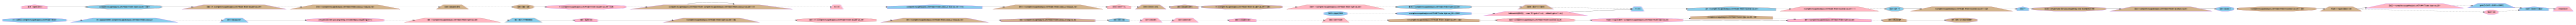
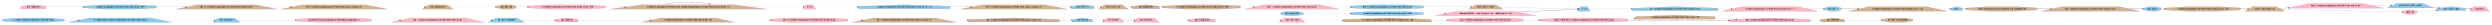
  digraph {
    fontname=Roboto
    rankdir=LR
    node [color=purple fillcolor=tan fontname=Roboto shape=trapezium style=filled]
    edge [fontname=Roboto style=solid]
    "r1 := @this: compiler.escapeAnalysis.cr6716441.Tester" [fillcolor=skyblue shape=octagon]
    "r5 := @parameter0: compiler.escapeAnalysis.cr6716441.Tester_Class_0" [fillcolor=skyblue]
    "$r0 = \"ptwusxrxn\"" [fillcolor=skyblue]
    "virtualinvoke $r0.<java.lang.String: int indexOf(java.lang.String)>(\"v\")" [fillcolor=lightpink shape=octagon]
    "$b1 = <compiler.escapeAnalysis.cr6716441.Tester: byte var_30>" [color=brown fillcolor=lightpink]
    "$i2 = $b1 | 1770666843" [color=brown fillcolor=skyblue]
    "$b3 = (byte) $i2" [fillcolor=lightpink shape=house]
    "<compiler.escapeAnalysis.cr6716441.Tester: byte var_30> = $b3"
    "$d1 = r1.<compiler.escapeAnalysis.cr6716441.Tester: double var_29>" [color=brown fillcolor=lightpink shape=octagon]
    "$l5 = <compiler.escapeAnalysis.cr6716441.Tester_Class_2: long var_14>"
    "$l4 = <compiler.escapeAnalysis.cr6716441.Tester_Class_2: long var_14>" [shape=house]
    "$l6 = $l5 / $l4" [color=brown fillcolor=skyblue shape=house]
    "$i7 = (int) $l6" [fillcolor=lightpink]
    "$s8 = (short) $i7" [fillcolor=lightpink]
    "$d0 = (double) $s8" [fillcolor=lightpink shape=house]
    "$d2 = $d1 + $d0" [color=brown fillcolor=lightpink]
    "r1.<compiler.escapeAnalysis.cr6716441.Tester: double var_29> = $d2" [color=brown shape=house]
    "$z0 = <compiler.escapeAnalysis.cr6716441.Tester: boolean var_31>" [color=brown fillcolor=lightpink shape=octagon]
    "if $z0 == 0 goto $b9 = <compiler.escapeAnalysis.cr6716441.Tester: byte var_30>" [fillcolor=lightpink shape=octagon]
    "<compiler.escapeAnalysis.cr6716441.Tester: byte var_30> = 48" [color=brown shape=house]
    "$b9 = <compiler.escapeAnalysis.cr6716441.Tester: byte var_30>" [fillcolor=lightpink shape=house]
    "$f0 = (float) $b9" [color=brown shape=house]
    "$f1 = $f0 - 2.1474216E38F" [shape=octagon]
    "$b11 = (byte) $i10" [fillcolor=lightpink shape=house]
    "<compiler.escapeAnalysis.cr6716441.Tester: byte var_30> = $b11" [color=brown fillcolor=skyblue shape=octagon]
    "$d4 = r1.<compiler.escapeAnalysis.cr6716441.Tester: double var_29>"
    "$l12 = <compiler.escapeAnalysis.cr6716441.Tester_Class_2: long var_14>" [color=brown]
    "$d3 = (double) $l12" [color=brown]
    "$d5 = $d4 - $d3" [color=brown shape=octagon]
    "r1.<compiler.escapeAnalysis.cr6716441.Tester: double var_29> = $d5" [fillcolor=lightpink shape=octagon]
    "<compiler.escapeAnalysis.cr6716441.Tester: compiler.escapeAnalysis.cr6716441.Tester_Class_0 var_28> = r5"
    "r6 = r5" [fillcolor=lightpink]
    "<compiler.escapeAnalysis.cr6716441.Tester_Class_2: char var_13> = 112" [fillcolor=skyblue shape=house]
    "$l13 = <compiler.escapeAnalysis.cr6716441.Tester_Class_2: long var_14>" [color=brown]
-   "$l14 = $l13 ^ -1L" [color=brown fillcolor=lightpink shape=house]
+   "$l14 = $l13 ^ -1L" [color=brown fillcolor=skyblue shape=house]
    "$l15 = $l14 % 121L"
    "$d6 = (double) $l15" [shape=house]
    "r1.<compiler.escapeAnalysis.cr6716441.Tester: double var_29> = $d6" [shape=octagon]
    "$b17 = <compiler.escapeAnalysis.cr6716441.Tester: byte var_30>" [color=brown fillcolor=lightpink]
    "$b16 = <compiler.escapeAnalysis.cr6716441.Tester: byte var_30>" [color=brown fillcolor=skyblue shape=octagon]
    "$b18 = $b17 >>> $b16"
    "r7 = r6" [fillcolor=skyblue]
    "$b19 = (byte) $b18" [fillcolor=skyblue shape=octagon]
    "<compiler.escapeAnalysis.cr6716441.Tester: byte var_30> = $b19" [fillcolor=skyblue shape=octagon]
    "tableswitch($b19) {     case 115: goto r7 = r6;     default: goto r7 = r6; }" [fillcolor=lightpink]
    "$z1 = <compiler.escapeAnalysis.cr6716441.Tester: boolean var_31>" [color=brown fillcolor=skyblue shape=house]
    "<compiler.escapeAnalysis.cr6716441.Tester: boolean var_31> = 1" [color=brown fillcolor=lightpink]
    "$z3 = $z1 ^ 1" [color=brown fillcolor=skyblue shape=octagon]
    "<compiler.escapeAnalysis.cr6716441.Tester: boolean var_31> = $z3" [color=brown]
    "$r2 = \"\"" [fillcolor=skyblue shape=house]
    "$c20 = virtualinvoke $r2.<java.lang.String: char charAt(int)>(-49)" [shape=octagon]
    "$z4 = <compiler.escapeAnalysis.cr6716441.Tester: boolean var_31>"
    "$z5 = $z4 & 1" [fillcolor=skyblue shape=octagon]
    "<compiler.escapeAnalysis.cr6716441.Tester: boolean var_31> = $z5" [color=brown shape=octagon]
    "if $z5 == 0 goto $b22 = 48" [color=brown]
    "$b22 = <compiler.escapeAnalysis.cr6716441.Tester: byte var_30>" [fillcolor=lightpink]
    "$b22 = 48" [fillcolor=lightpink shape=octagon]
    "goto [?= $c21 = $c20 >> $b22]" [fillcolor=skyblue]
    "$c21 = $c20 >> $b22" [fillcolor=skyblue shape=house]
    "return $c21" [fillcolor=lightpink]
    "r1 := @this: compiler.escapeAnalysis.cr6716441.Tester" -> "r5 := @parameter0: compiler.escapeAnalysis.cr6716441.Tester_Class_0" [style=dashed]
    "r5 := @parameter0: compiler.escapeAnalysis.cr6716441.Tester_Class_0" -> "$r0 = \"ptwusxrxn\"" [style=dashed]
    "$r0 = \"ptwusxrxn\"" -> "virtualinvoke $r0.<java.lang.String: int indexOf(java.lang.String)>(\"v\")"
    "virtualinvoke $r0.<java.lang.String: int indexOf(java.lang.String)>(\"v\")" -> "$b1 = <compiler.escapeAnalysis.cr6716441.Tester: byte var_30>" [style=dashed]
    "$b1 = <compiler.escapeAnalysis.cr6716441.Tester: byte var_30>" -> "$i2 = $b1 | 1770666843" [style=dotted]
    "$i2 = $b1 | 1770666843" -> "$b3 = (byte) $i2"
    "$b3 = (byte) $i2" -> "<compiler.escapeAnalysis.cr6716441.Tester: byte var_30> = $b3"
    "<compiler.escapeAnalysis.cr6716441.Tester: byte var_30> = $b3" -> "$d1 = r1.<compiler.escapeAnalysis.cr6716441.Tester: double var_29>" [style=dotted]
    "$d1 = r1.<compiler.escapeAnalysis.cr6716441.Tester: double var_29>" -> "$l5 = <compiler.escapeAnalysis.cr6716441.Tester_Class_2: long var_14>" [style=dotted]
    "$l5 = <compiler.escapeAnalysis.cr6716441.Tester_Class_2: long var_14>" -> "$l4 = <compiler.escapeAnalysis.cr6716441.Tester_Class_2: long var_14>" [style=dotted]
    "$l4 = <compiler.escapeAnalysis.cr6716441.Tester_Class_2: long var_14>" -> "$l6 = $l5 / $l4"
    "$l6 = $l5 / $l4" -> "$i7 = (int) $l6" [style=dashed]
    "$i7 = (int) $l6" -> "$s8 = (short) $i7"
    "$s8 = (short) $i7" -> "$d0 = (double) $s8" [style=dotted]
    "$d0 = (double) $s8" -> "$d2 = $d1 + $d0" [style=dashed]
    "$d2 = $d1 + $d0" -> "r1.<compiler.escapeAnalysis.cr6716441.Tester: double var_29> = $d2" [style=dashed]
    "r1.<compiler.escapeAnalysis.cr6716441.Tester: double var_29> = $d2" -> "$z0 = <compiler.escapeAnalysis.cr6716441.Tester: boolean var_31>"
    "$z0 = <compiler.escapeAnalysis.cr6716441.Tester: boolean var_31>" -> "if $z0 == 0 goto $b9 = <compiler.escapeAnalysis.cr6716441.Tester: byte var_30>"
    "if $z0 == 0 goto $b9 = <compiler.escapeAnalysis.cr6716441.Tester: byte var_30>" -> "<compiler.escapeAnalysis.cr6716441.Tester: byte var_30> = 48" [style=dotted]
    "if $z0 == 0 goto $b9 = <compiler.escapeAnalysis.cr6716441.Tester: byte var_30>" -> "$b9 = <compiler.escapeAnalysis.cr6716441.Tester: byte var_30>"
    "<compiler.escapeAnalysis.cr6716441.Tester: byte var_30> = 48" -> "$b9 = <compiler.escapeAnalysis.cr6716441.Tester: byte var_30>" [style=dotted]
    "$b9 = <compiler.escapeAnalysis.cr6716441.Tester: byte var_30>" -> "$f0 = (float) $b9" [style=dashed]
    "$f0 = (float) $b9" -> "$f1 = $f0 - 2.1474216E38F"
    "$b11 = (byte) $i10" -> "<compiler.escapeAnalysis.cr6716441.Tester: byte var_30> = $b11"
    "<compiler.escapeAnalysis.cr6716441.Tester: byte var_30> = $b11" -> "$d4 = r1.<compiler.escapeAnalysis.cr6716441.Tester: double var_29>"
    "$d4 = r1.<compiler.escapeAnalysis.cr6716441.Tester: double var_29>" -> "$l12 = <compiler.escapeAnalysis.cr6716441.Tester_Class_2: long var_14>" [style=dashed]
    "$l12 = <compiler.escapeAnalysis.cr6716441.Tester_Class_2: long var_14>" -> "$d3 = (double) $l12" [style=dotted]
    "$d3 = (double) $l12" -> "$d5 = $d4 - $d3" [style=dashed]
    "$d5 = $d4 - $d3" -> "r1.<compiler.escapeAnalysis.cr6716441.Tester: double var_29> = $d5"
    "r1.<compiler.escapeAnalysis.cr6716441.Tester: double var_29> = $d5" -> "<compiler.escapeAnalysis.cr6716441.Tester: compiler.escapeAnalysis.cr6716441.Tester_Class_0 var_28> = r5" [style=dashed]
    "<compiler.escapeAnalysis.cr6716441.Tester: compiler.escapeAnalysis.cr6716441.Tester_Class_0 var_28> = r5" -> "<compiler.escapeAnalysis.cr6716441.Tester: compiler.escapeAnalysis.cr6716441.Tester_Class_0 var_28> = r5"
    "<compiler.escapeAnalysis.cr6716441.Tester: compiler.escapeAnalysis.cr6716441.Tester_Class_0 var_28> = r5" -> "r6 = r5" [style=dashed]
    "r6 = r5" -> "<compiler.escapeAnalysis.cr6716441.Tester_Class_2: char var_13> = 112" [style=dotted]
    "<compiler.escapeAnalysis.cr6716441.Tester_Class_2: char var_13> = 112" -> "$l13 = <compiler.escapeAnalysis.cr6716441.Tester_Class_2: long var_14>"
    "$l13 = <compiler.escapeAnalysis.cr6716441.Tester_Class_2: long var_14>" -> "$l14 = $l13 ^ -1L" [style=dashed]
    "$l14 = $l13 ^ -1L" -> "$l15 = $l14 % 121L" [style=dashed]
    "$l15 = $l14 % 121L" -> "$d6 = (double) $l15" [style=dotted]
    "$d6 = (double) $l15" -> "r1.<compiler.escapeAnalysis.cr6716441.Tester: double var_29> = $d6"
    "r1.<compiler.escapeAnalysis.cr6716441.Tester: double var_29> = $d6" -> "$b17 = <compiler.escapeAnalysis.cr6716441.Tester: byte var_30>" [style=dotted]
    "$b17 = <compiler.escapeAnalysis.cr6716441.Tester: byte var_30>" -> "$b16 = <compiler.escapeAnalysis.cr6716441.Tester: byte var_30>" [style=dashed]
    "$b16 = <compiler.escapeAnalysis.cr6716441.Tester: byte var_30>" -> "$b18 = $b17 >>> $b16"
    "$b18 = $b17 >>> $b16" -> "r7 = r6" [style=dashed]
    "r7 = r6" -> "$z1 = <compiler.escapeAnalysis.cr6716441.Tester: boolean var_31>" [style=dotted]
    "$b19 = (byte) $b18" -> "<compiler.escapeAnalysis.cr6716441.Tester: byte var_30> = $b19" [style=dashed]
    "<compiler.escapeAnalysis.cr6716441.Tester: byte var_30> = $b19" -> "tableswitch($b19) {     case 115: goto r7 = r6;     default: goto r7 = r6; }" [style=dotted]
    "tableswitch($b19) {     case 115: goto r7 = r6;     default: goto r7 = r6; }" -> "r7 = r6"
    "$z1 = <compiler.escapeAnalysis.cr6716441.Tester: boolean var_31>" -> "<compiler.escapeAnalysis.cr6716441.Tester: boolean var_31> = 1" [style=dotted]
    "<compiler.escapeAnalysis.cr6716441.Tester: boolean var_31> = 1" -> "$z3 = $z1 ^ 1" [style=dashed]
    "$z3 = $z1 ^ 1" -> "<compiler.escapeAnalysis.cr6716441.Tester: boolean var_31> = $z3"
    "<compiler.escapeAnalysis.cr6716441.Tester: boolean var_31> = $z3" -> "$r2 = \"\"" [style=dotted]
    "$r2 = \"\"" -> "$c20 = virtualinvoke $r2.<java.lang.String: char charAt(int)>(-49)" [style=dashed]
    "$c20 = virtualinvoke $r2.<java.lang.String: char charAt(int)>(-49)" -> "$z4 = <compiler.escapeAnalysis.cr6716441.Tester: boolean var_31>"
    "$z4 = <compiler.escapeAnalysis.cr6716441.Tester: boolean var_31>" -> "$z5 = $z4 & 1"
    "$z5 = $z4 & 1" -> "<compiler.escapeAnalysis.cr6716441.Tester: boolean var_31> = $z5" [style=dotted]
    "<compiler.escapeAnalysis.cr6716441.Tester: boolean var_31> = $z5" -> "if $z5 == 0 goto $b22 = 48"
    "if $z5 == 0 goto $b22 = 48" -> "$b22 = <compiler.escapeAnalysis.cr6716441.Tester: byte var_30>"
    "if $z5 == 0 goto $b22 = 48" -> "$b22 = 48" [style=dashed]
    "$b22 = <compiler.escapeAnalysis.cr6716441.Tester: byte var_30>" -> "goto [?= $c21 = $c20 >> $b22]" [style=dashed]
    "$b22 = 48" -> "$c21 = $c20 >> $b22" [style=dashed]
    "goto [?= $c21 = $c20 >> $b22]" -> "$c21 = $c20 >> $b22"
    "$c21 = $c20 >> $b22" -> "return $c21"
  }
